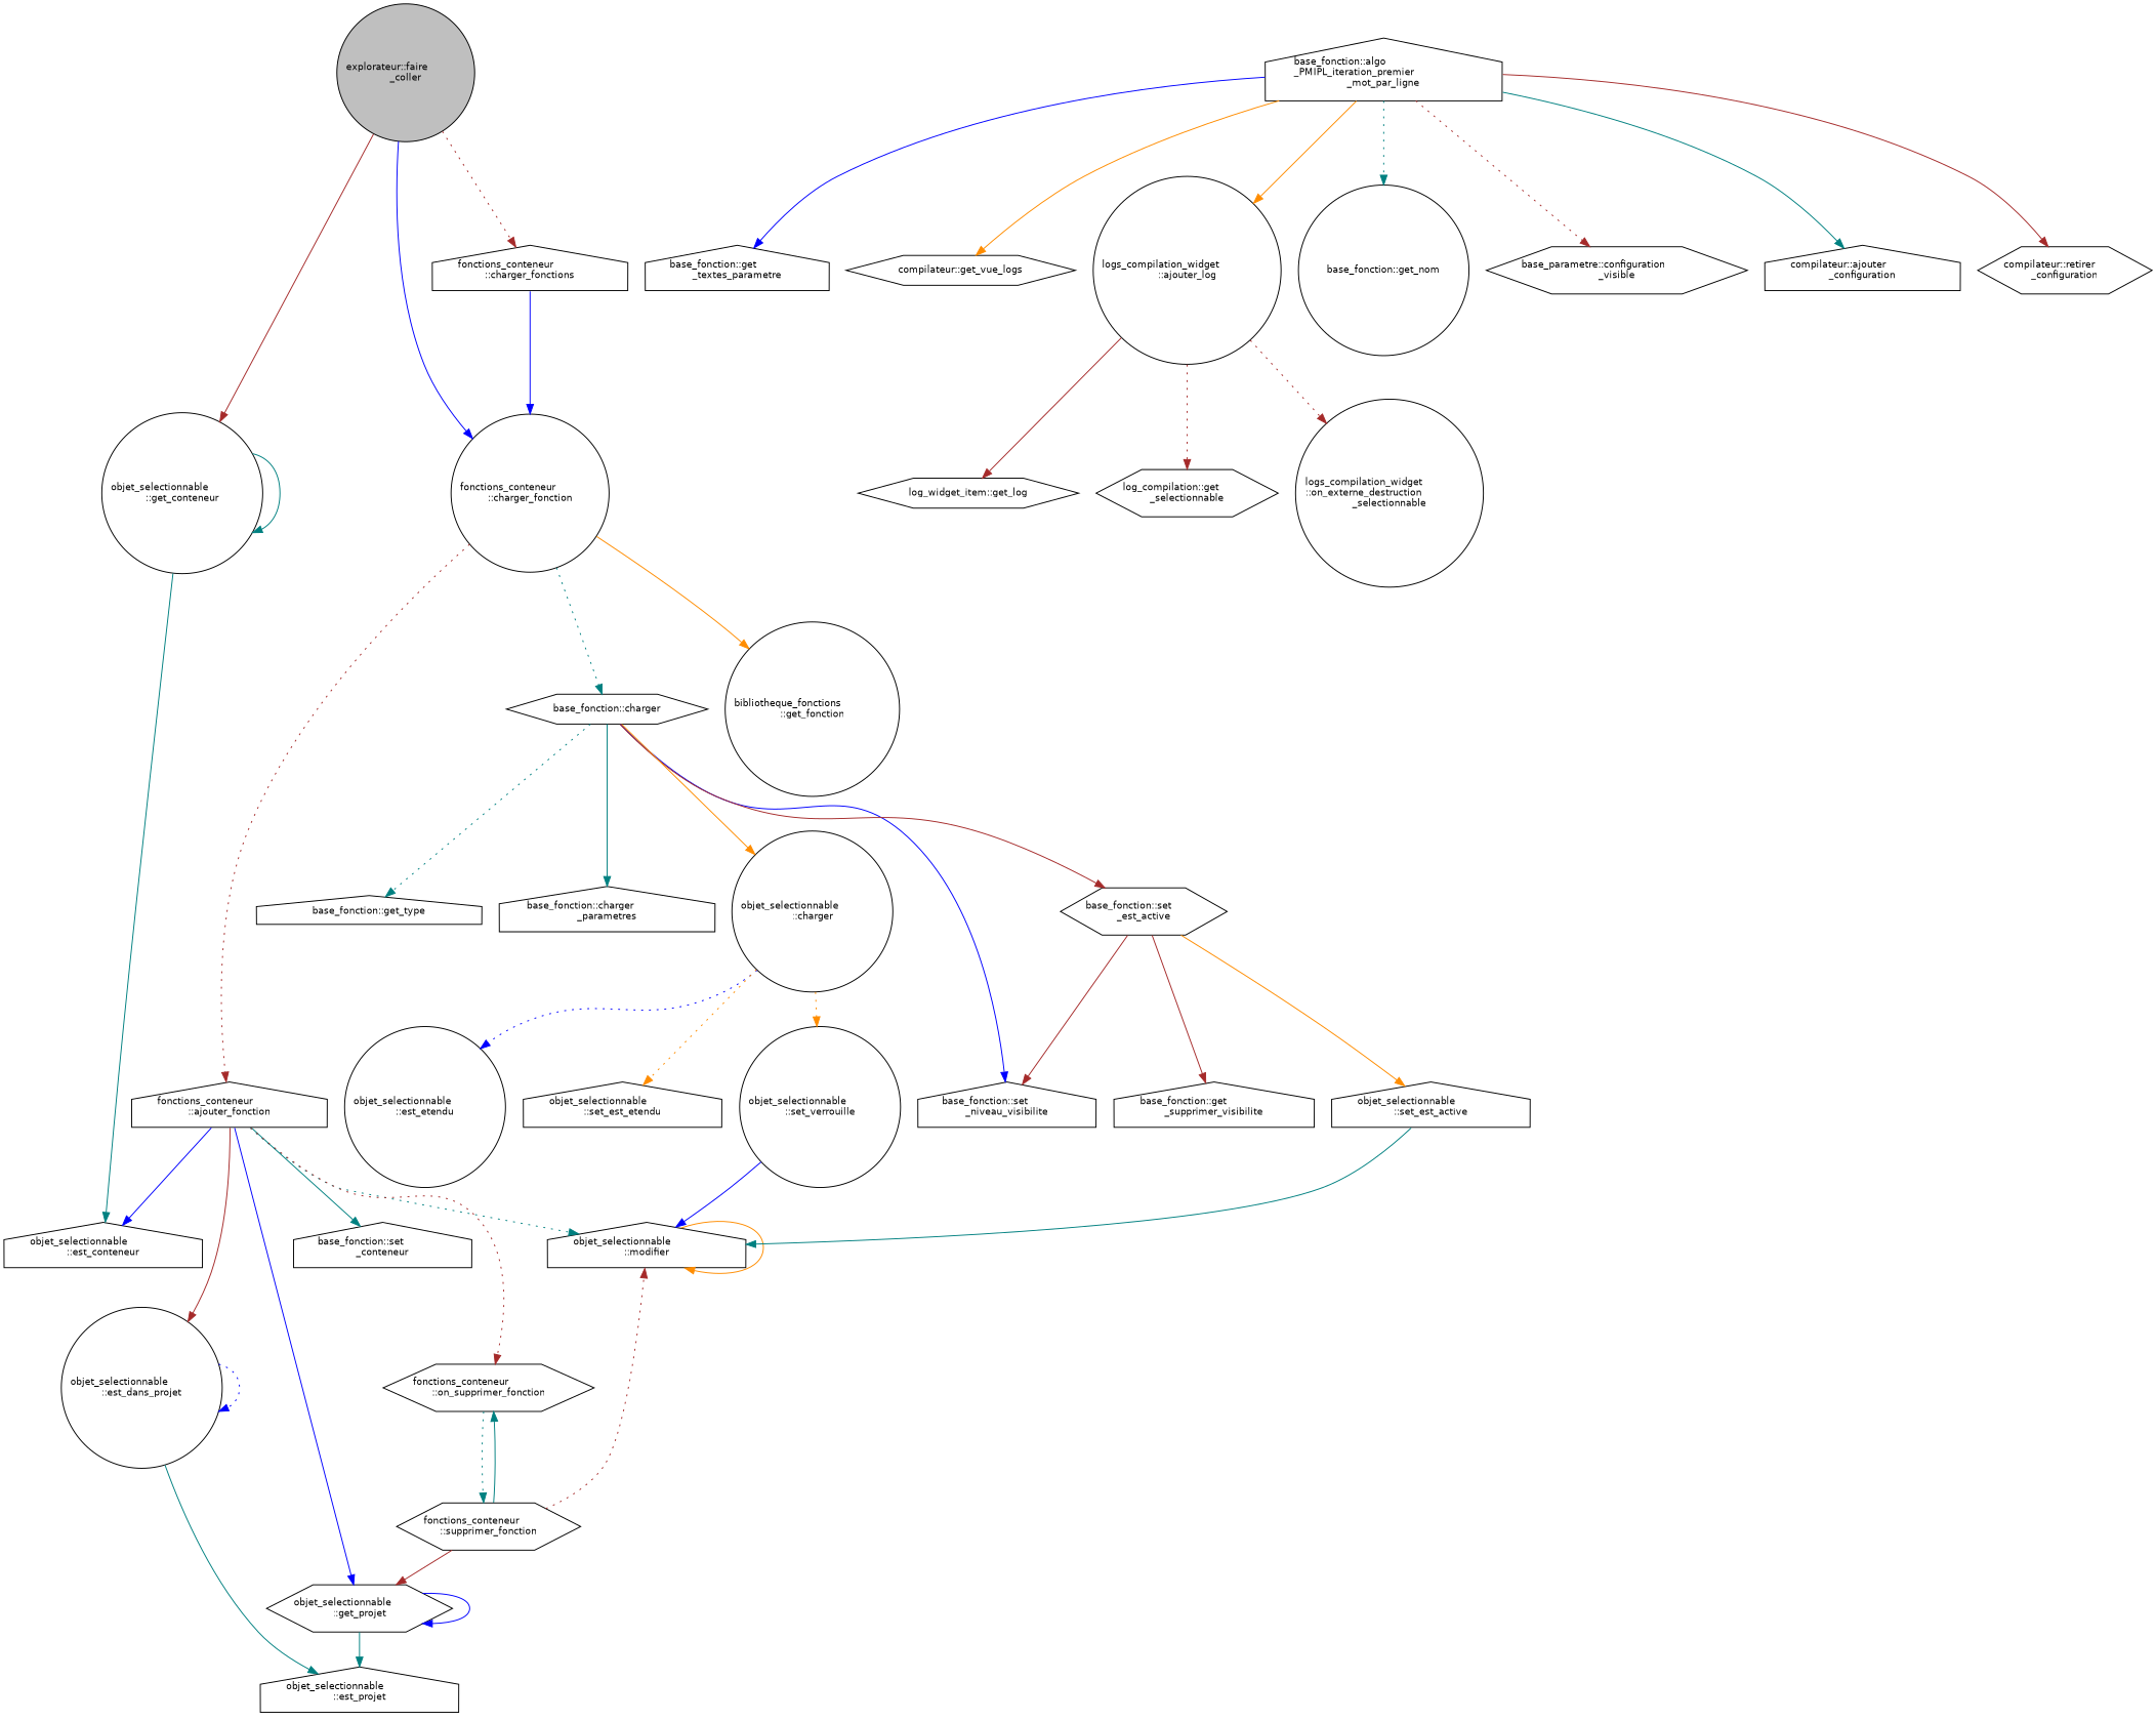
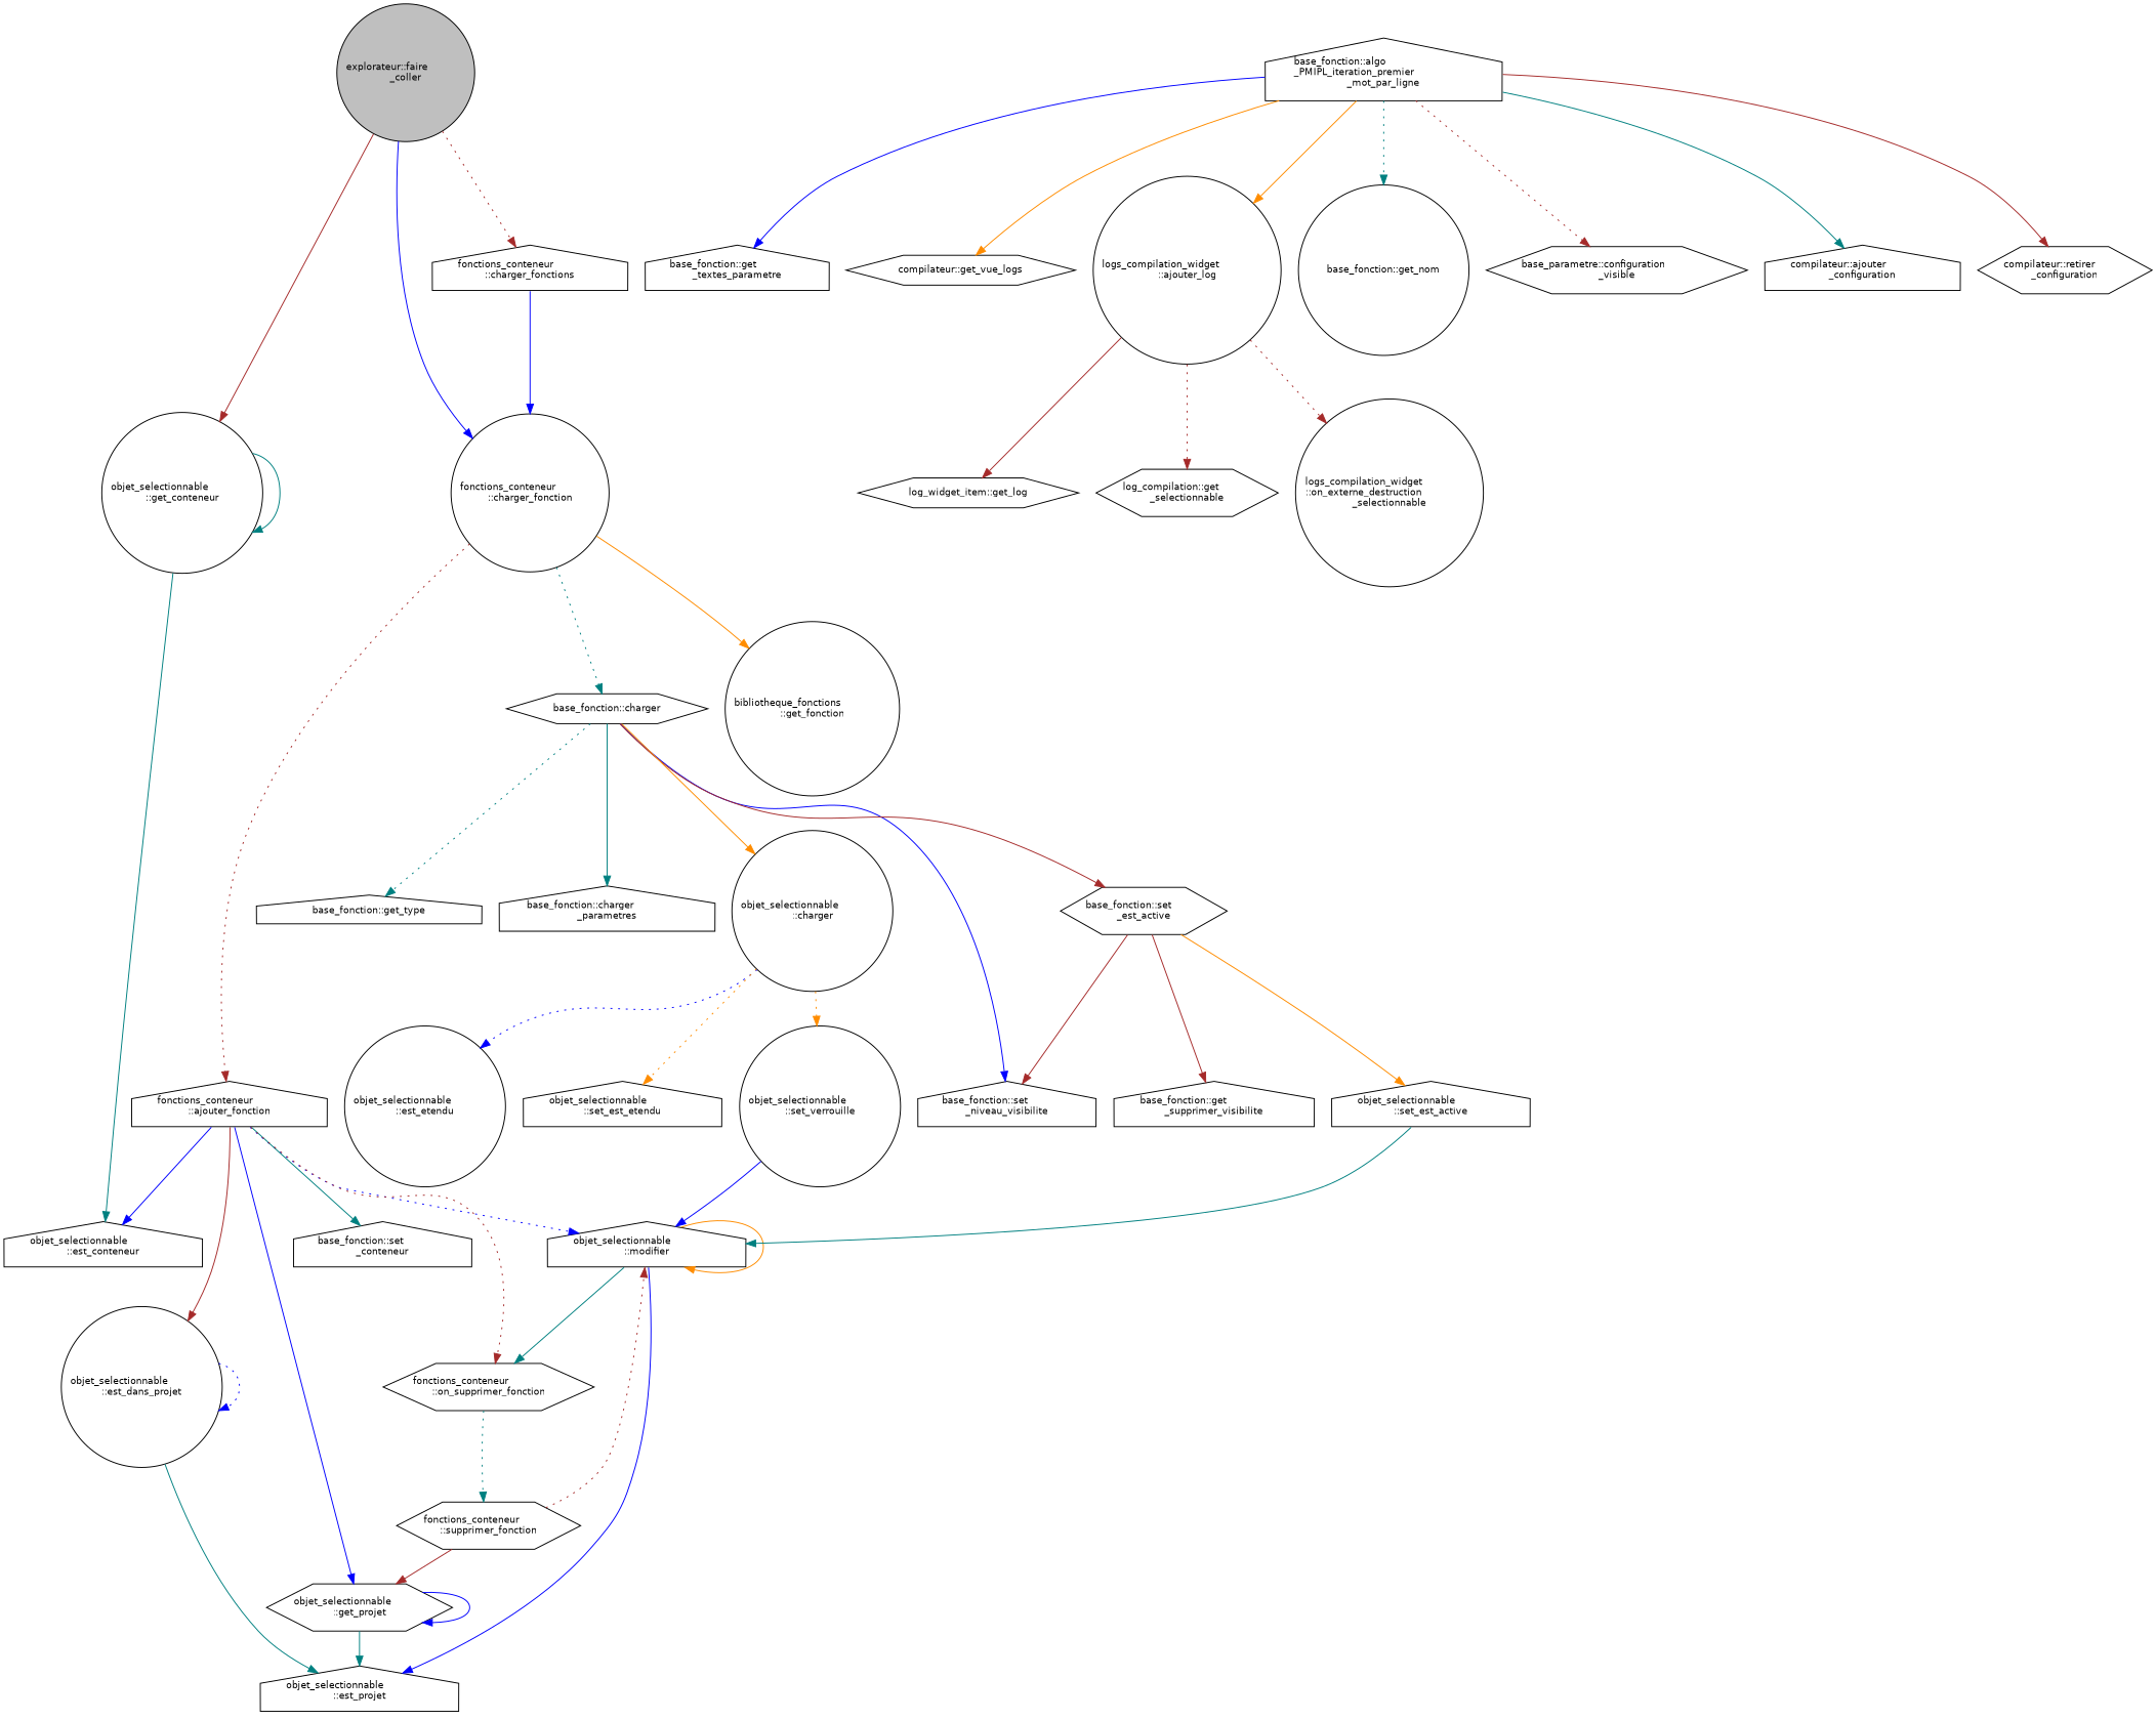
  digraph {
    rankdir=TB
    node [color=black fillcolor=white fontname=Helvetica fontsize=10 shape=house style=filled]
    edge [color=brown fontname=Helvetica fontsize=10 labelfontname=Helvetica labelfontsize=10 style=solid]
    n1 [fillcolor=grey75 fontcolor=black height=0.2 label="explorateur::faire\l_coller" shape=circle width=0.4]
    n2 [height=0.2 label="objet_selectionnable\l::get_conteneur" shape=circle width=0.4]
    n3 [height=0.2 label="fonctions_conteneur\l::charger_fonctions" width=0.4]
    n4 [height=0.2 label="fonctions_conteneur\l::charger_fonction" shape=circle width=0.4]
    n5 [height=0.2 label="objet_selectionnable\l::est_conteneur" width=0.4]
    n6 [height=0.2 label="bibliotheque_fonctions\l::get_fonction" shape=circle width=0.4]
    n7 [height=0.2 label="base_fonction::charger" shape=hexagon width=0.4]
    n8 [height=0.2 label="fonctions_conteneur\l::ajouter_fonction" width=0.4]
    n9 [height=0.2 label="base_fonction::set\l_niveau_visibilite" width=0.4]
    n10 [height=0.2 label="base_fonction::set\l_est_active" shape=hexagon width=0.4]
    n11 [height=0.2 label="base_fonction::get_type" width=0.4]
    n12 [height=0.2 label="objet_selectionnable\l::charger" shape=circle width=0.4]
    n13 [height=0.2 label="base_fonction::charger\l_parametres" width=0.4]
    n14 [height=0.2 label="objet_selectionnable\l::modifier" width=0.4]
    n15 [height=0.2 label="base_fonction::set\l_conteneur" width=0.4]
    n16 [height=0.2 label="fonctions_conteneur\l::on_supprimer_fonction" shape=hexagon width=0.4]
    n17 [height=0.2 label="objet_selectionnable\l::get_projet" shape=hexagon width=0.4]
    n18 [height=0.2 label="objet_selectionnable\l::est_dans_projet" shape=circle width=0.4]
    n19 [height=0.2 label="base_fonction::get\l_supprimer_visibilite" width=0.4]
    n20 [height=0.2 label="objet_selectionnable\l::set_est_active" width=0.4]
    n21 [height=0.2 label="objet_selectionnable\l::est_etendu" shape=circle width=0.4]
    n22 [height=0.2 label="objet_selectionnable\l::set_est_etendu" width=0.4]
    n23 [height=0.2 label="objet_selectionnable\l::set_verrouille" shape=circle width=0.4]
    n24 [height=0.2 label="objet_selectionnable\l::est_projet" width=0.4]
    n25 [height=0.2 label="base_fonction::algo\l_PMIPL_iteration_premier\l_mot_par_ligne" width=0.4]
    n26 [height=0.2 label="base_fonction::get\l_textes_parametre" width=0.4]
    n27 [height=0.2 label="compilateur::get_vue_logs" shape=hexagon width=0.4]
    n28 [height=0.2 label="logs_compilation_widget\l::ajouter_log" shape=circle width=0.4]
    n29 [height=0.2 label="base_fonction::get_nom" shape=circle width=0.4]
    n30 [height=0.2 label="base_parametre::configuration\l_visible" shape=hexagon width=0.4]
    n31 [height=0.2 label="compilateur::ajouter\l_configuration" width=0.4]
    n32 [height=0.2 label="compilateur::retirer\l_configuration" shape=hexagon width=0.4]
    n33 [height=0.2 label="log_widget_item::get_log" shape=hexagon width=0.4]
    n34 [height=0.2 label="log_compilation::get\l_selectionnable" shape=hexagon width=0.4]
    n35 [height=0.2 label="logs_compilation_widget\l::on_externe_destruction\l_selectionnable" shape=circle width=0.4]
    n36 [height=0.2 label="fonctions_conteneur\l::supprimer_fonction" shape=hexagon width=0.4]
    n1 -> n2
    n1 -> n3 [style=dotted]
    n1 -> n4 [color=blue]
    n2 -> n2 [color=teal]
    n2 -> n5 [color=teal]
    n3 -> n4 [color=blue]
    n4 -> n6 [color=darkorange]
    n4 -> n7 [color=teal style=dotted]
    n4 -> n8 [style=dotted]
    n7 -> n9 [color=blue]
    n7 -> n10
    n7 -> n11 [color=teal style=dotted]
    n7 -> n12 [color=darkorange]
    n7 -> n13 [color=teal]
    n8 -> n5 [color=blue]
-   n8 -> n14 [color=teal style=dotted]
+   n8 -> n14 [color=blue style=dotted]
    n8 -> n15 [color=teal]
    n8 -> n16 [style=dotted]
    n8 -> n17 [color=blue]
    n8 -> n18
    n10 -> n9
    n10 -> n19
    n10 -> n20 [color=darkorange]
    n12 -> n21 [color=blue style=dotted]
    n12 -> n22 [color=darkorange style=dotted]
    n12 -> n23 [color=darkorange style=dotted]
    n14 -> n14 [color=darkorange]
+   n14 -> n24 [color=blue]
    n16 -> n36 [color=teal style=dotted]
    n17 -> n17 [color=blue]
    n17 -> n24 [color=teal]
    n18 -> n18 [color=blue style=dotted]
    n18 -> n24 [color=teal]
    n20 -> n14 [color=teal]
    n23 -> n14 [color=blue]
    n25 -> n26 [color=blue]
    n25 -> n27 [color=darkorange]
    n25 -> n28 [color=darkorange]
    n25 -> n29 [color=teal style=dotted]
    n25 -> n30 [style=dotted]
    n25 -> n31 [color=teal]
    n25 -> n32
    n28 -> n33
    n28 -> n34 [style=dotted]
    n28 -> n35 [style=dotted]
    n36 -> n14 [style=dotted]
-   n36 -> n16 [color=teal]
+   n14 -> n16 [color=teal]
    n36 -> n17
  }
